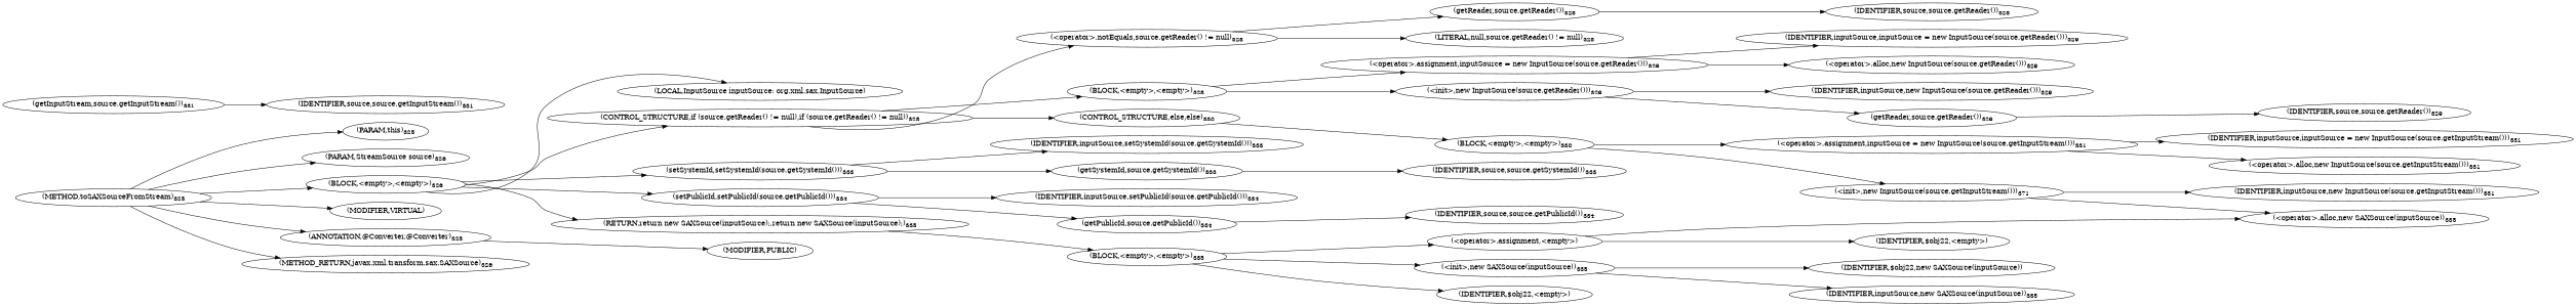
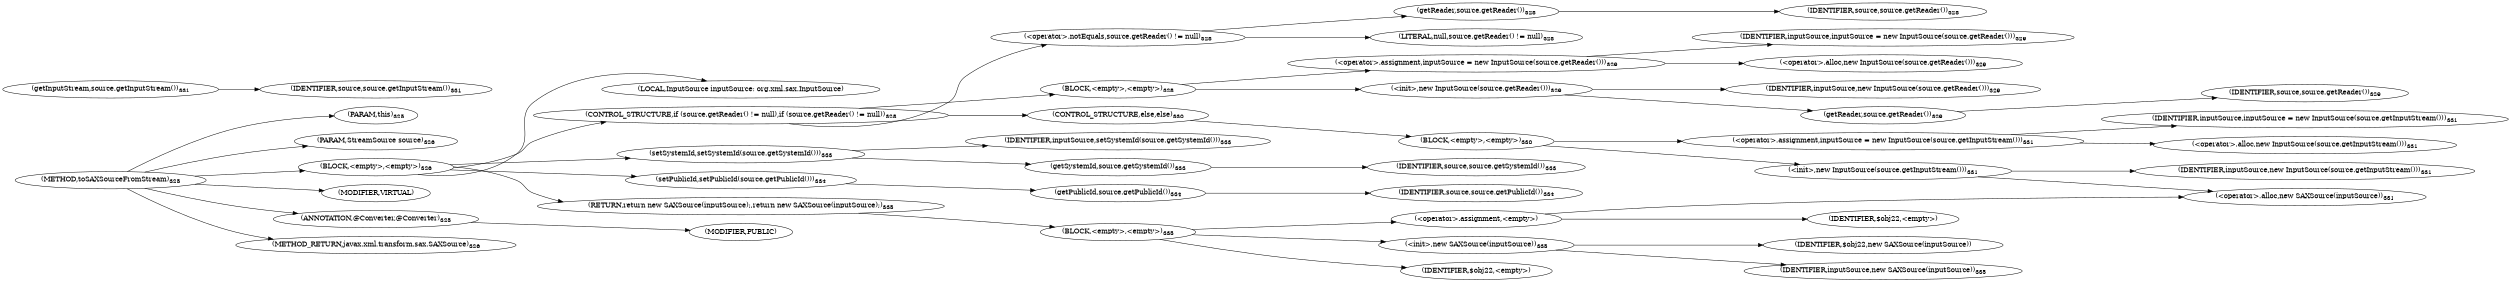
  digraph {
    rankdir=LR
    n1 [label=<(METHOD,toSAXSourceFromStream)<SUB>325</SUB>>]
    n2 [label=<(PARAM,this)<SUB>325</SUB>>]
    n3 [label=<(PARAM,StreamSource source)<SUB>326</SUB>>]
    n4 [label=<(BLOCK,&lt;empty&gt;,&lt;empty&gt;)<SUB>326</SUB>>]
    n5 [label=<(MODIFIER,VIRTUAL)>]
    n6 [label=<(ANNOTATION,@Converter,@Converter)<SUB>325</SUB>>]
    n7 [label=<(METHOD_RETURN,javax.xml.transform.sax.SAXSource)<SUB>326</SUB>>]
    n8 [label=<(LOCAL,InputSource inputSource: org.xml.sax.InputSource)>]
    n9 [label=<(CONTROL_STRUCTURE,if (source.getReader() != null),if (source.getReader() != null))<SUB>328</SUB>>]
    n10 [label=<(setSystemId,setSystemId(source.getSystemId()))<SUB>333</SUB>>]
    n11 [label=<(setPublicId,setPublicId(source.getPublicId()))<SUB>334</SUB>>]
    n12 [label=<(RETURN,return new SAXSource(inputSource);,return new SAXSource(inputSource);)<SUB>335</SUB>>]
    n13 [label=<(MODIFIER,PUBLIC)>]
    n14 [label=<(&lt;operator&gt;.notEquals,source.getReader() != null)<SUB>328</SUB>>]
    n15 [label=<(BLOCK,&lt;empty&gt;,&lt;empty&gt;)<SUB>328</SUB>>]
    n16 [label=<(CONTROL_STRUCTURE,else,else)<SUB>330</SUB>>]
    n17 [label=<(IDENTIFIER,inputSource,setSystemId(source.getSystemId()))<SUB>333</SUB>>]
    n18 [label=<(getSystemId,source.getSystemId())<SUB>333</SUB>>]
-   n19 [label=<(IDENTIFIER,inputSource,setPublicId(source.getPublicId()))<SUB>334</SUB>>]
    n20 [label=<(getPublicId,source.getPublicId())<SUB>334</SUB>>]
    n21 [label=<(BLOCK,&lt;empty&gt;,&lt;empty&gt;)<SUB>335</SUB>>]
    n22 [label=<(getReader,source.getReader())<SUB>328</SUB>>]
    n23 [label=<(LITERAL,null,source.getReader() != null)<SUB>328</SUB>>]
    n24 [label=<(&lt;operator&gt;.assignment,inputSource = new InputSource(source.getReader()))<SUB>329</SUB>>]
    n25 [label=<(&lt;init&gt;,new InputSource(source.getReader()))<SUB>329</SUB>>]
    n26 [label=<(BLOCK,&lt;empty&gt;,&lt;empty&gt;)<SUB>330</SUB>>]
    n27 [label=<(IDENTIFIER,source,source.getReader())<SUB>328</SUB>>]
    n28 [label=<(IDENTIFIER,inputSource,inputSource = new InputSource(source.getReader()))<SUB>329</SUB>>]
    n29 [label=<(&lt;operator&gt;.alloc,new InputSource(source.getReader()))<SUB>329</SUB>>]
    n30 [label=<(IDENTIFIER,inputSource,new InputSource(source.getReader()))<SUB>329</SUB>>]
    n31 [label=<(getReader,source.getReader())<SUB>329</SUB>>]
    n32 [label=<(IDENTIFIER,source,source.getReader())<SUB>329</SUB>>]
    n33 [label=<(&lt;operator&gt;.assignment,inputSource = new InputSource(source.getInputStream()))<SUB>331</SUB>>]
-   n34 [label=<(&lt;init&gt;,new InputSource(source.getInputStream()))<SUB>371</SUB>>]
+   n34 [label=<(&lt;init&gt;,new InputSource(source.getInputStream()))<SUB>331</SUB>>]
    n35 [label=<(IDENTIFIER,inputSource,inputSource = new InputSource(source.getInputStream()))<SUB>331</SUB>>]
    n36 [label=<(&lt;operator&gt;.alloc,new InputSource(source.getInputStream()))<SUB>331</SUB>>]
    n37 [label=<(IDENTIFIER,inputSource,new InputSource(source.getInputStream()))<SUB>331</SUB>>]
-   n38 [label=<(&lt;operator&gt;.alloc,new SAXSource(inputSource))<SUB>335</SUB>>]
+   n38 [label=<(&lt;operator&gt;.alloc,new SAXSource(inputSource))<SUB>331</SUB>>]
    n39 [label=<(getInputStream,source.getInputStream())<SUB>331</SUB>>]
    n40 [label=<(IDENTIFIER,source,source.getInputStream())<SUB>331</SUB>>]
    n41 [label=<(IDENTIFIER,source,source.getSystemId())<SUB>333</SUB>>]
    n42 [label=<(IDENTIFIER,source,source.getPublicId())<SUB>334</SUB>>]
    n43 [label=<(&lt;operator&gt;.assignment,&lt;empty&gt;)>]
    n44 [label=<(&lt;init&gt;,new SAXSource(inputSource))<SUB>335</SUB>>]
    n45 [label=<(IDENTIFIER,$obj22,&lt;empty&gt;)>]
    n46 [label=<(IDENTIFIER,$obj22,&lt;empty&gt;)>]
    n47 [label=<(IDENTIFIER,$obj22,new SAXSource(inputSource))>]
    n48 [label=<(IDENTIFIER,inputSource,new SAXSource(inputSource))<SUB>335</SUB>>]
    n1 -> n2
    n1 -> n3
    n1 -> n4
    n1 -> n5
    n1 -> n6
    n1 -> n7
    n4 -> n8
    n4 -> n9
    n4 -> n10
    n4 -> n11
    n4 -> n12
    n6 -> n13
    n9 -> n14
    n9 -> n15
    n9 -> n16
    n10 -> n17
    n10 -> n18
-   n11 -> n19
    n11 -> n20
    n12 -> n21
    n14 -> n22
    n14 -> n23
    n15 -> n24
    n15 -> n25
    n16 -> n26
    n18 -> n41
    n20 -> n42
    n21 -> n43
    n21 -> n44
    n21 -> n45
    n22 -> n27
    n24 -> n28
    n24 -> n29
    n25 -> n30
    n25 -> n31
    n26 -> n33
    n26 -> n34
    n31 -> n32
    n33 -> n35
    n33 -> n36
    n34 -> n37
    n34 -> n38
    n39 -> n40
    n43 -> n38
    n43 -> n46
    n44 -> n47
    n44 -> n48
  }
